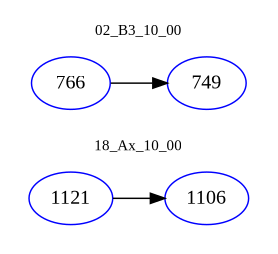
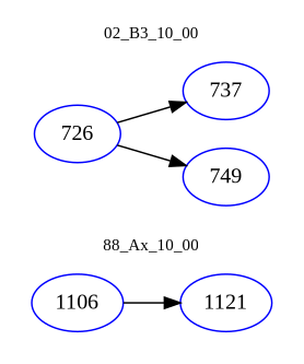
  digraph {
    fontname="Liberation Serif"
    rankdir=LR
    node [color=blue fontname="Liberation Serif"]
    edge [color=black fontname="Liberation Serif"]
    n1 [label=1106]
    n2 [label=1121]
-   n3 [label=766]
+   n3 [label=726]
    n4 [label=749]
+   n5 [label=737]
    subgraph cluster_1 {
      color=white
      fontsize=10
-     label="18_Ax_10_00"
+     label="88_Ax_10_00"
      n1
      n2
    }
    subgraph cluster_2 {
      color=white
      fontsize=10
      label="02_B3_10_00"
      n3
      n4
+     n5
    }
-   n2 -> n1
+   n1 -> n2
    n3 -> n4
+   n3 -> n5
  }
